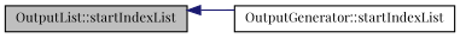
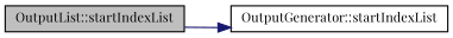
  digraph {
    rankdir=LR
    fontname="Playfair Display"
    node [color=black fontname="Playfair Display" fontsize=10 shape=record style=filled]
    n1 [fillcolor=grey75 fontcolor=black height=0.2 label="OutputList::startIndexList" width=0.4]
    n2 [fillcolor=white height=0.2 label="OutputGenerator::startIndexList" width=0.4]
-   n2 -> n1 [color=midnightblue fontname="Playfair Display" fontsize=10 labelfontname=Helvetica labelfontsize=10 style=solid]
+   n1 -> n2 [color=midnightblue fontname="Playfair Display" fontsize=10 labelfontname=Helvetica labelfontsize=10 style=solid]
  }
